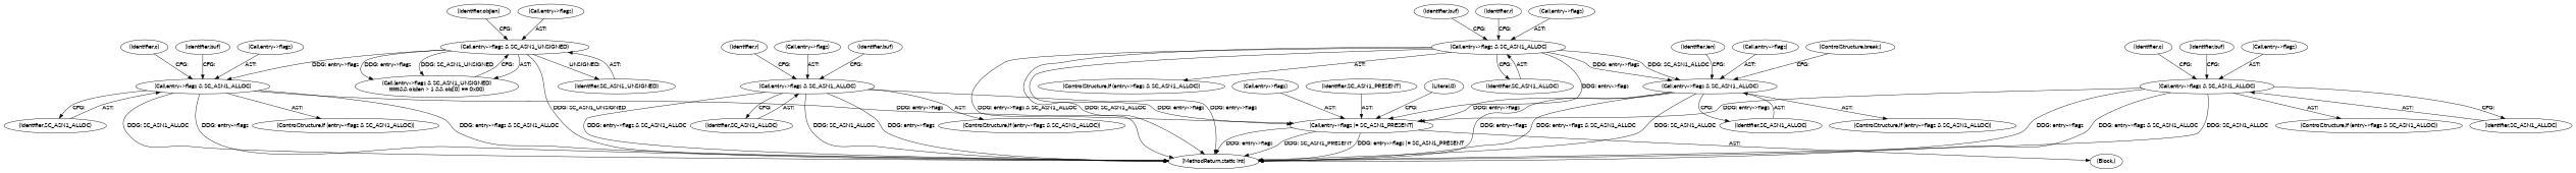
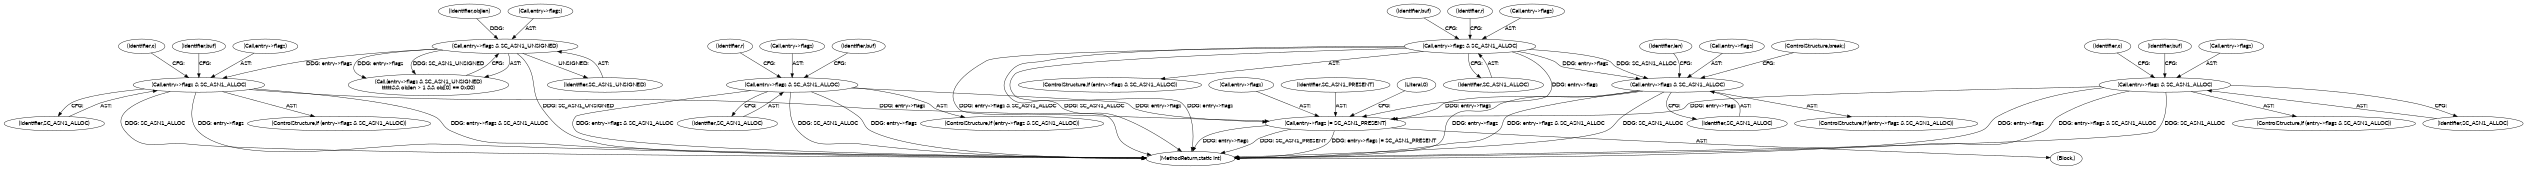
  digraph {
    fontname=Lato
    node [fontname=Lato]
    edge [fontname=Lato]
    n1 [label="(Call,entry->flags |= SC_ASN1_PRESENT)"]
    n2 [label="(MethodReturn,static int)"]
    n3 [label="(Block,)"]
    n4 [label="(Identifier,SC_ASN1_PRESENT)"]
    n5 [label="(Call,entry->flags & SC_ASN1_ALLOC)"]
    n6 [label="(ControlStructure,if (entry->flags & SC_ASN1_ALLOC))"]
    n7 [label="(Identifier,SC_ASN1_ALLOC)"]
    n8 [label="(Call,entry->flags & SC_ASN1_UNSIGNED)"]
    n9 [label="(Call,(entry->flags & SC_ASN1_UNSIGNED)\n\t\t\t\t\t&& objlen > 1 && obj[0] == 0x00)"]
    n10 [label="(Identifier,SC_ASN1_UNSIGNED)"]
    n11 [label="(Call,entry->flags & SC_ASN1_ALLOC)"]
    n12 [label="(ControlStructure,if (entry->flags & SC_ASN1_ALLOC))"]
    n13 [label="(Identifier,SC_ASN1_ALLOC)"]
    n14 [label="(Call,entry->flags & SC_ASN1_ALLOC)"]
    n15 [label="(Identifier,SC_ASN1_ALLOC)"]
    n16 [label="(ControlStructure,if (entry->flags & SC_ASN1_ALLOC))"]
    n17 [label="(Call,entry->flags & SC_ASN1_ALLOC)"]
    n18 [label="(ControlStructure,if (entry->flags & SC_ASN1_ALLOC))"]
    n19 [label="(Identifier,SC_ASN1_ALLOC)"]
    n20 [label="(Call,entry->flags & SC_ASN1_ALLOC)"]
    n21 [label="(ControlStructure,if (entry->flags & SC_ASN1_ALLOC))"]
    n22 [label="(Identifier,SC_ASN1_ALLOC)"]
    n23 [label="(Identifier,buf)"]
    n24 [label="(Literal,0)"]
    n25 [label="(Identifier,r)"]
    n26 [label="(Identifier,r)"]
    n27 [label="(Call,entry->flags)"]
    n28 [label="(Identifier,objlen)"]
    n29 [label="(Call,entry->flags)"]
    n30 [label="(ControlStructure,break;)"]
    n31 [label="(Call,entry->flags)"]
    n32 [label="(Identifier,c)"]
    n33 [label="(Call,entry->flags)"]
    n34 [label="(Call,entry->flags)"]
    n35 [label="(Identifier,c)"]
    n36 [label="(Identifier,buf)"]
    n37 [label="(Call,entry->flags)"]
    n38 [label="(Identifier,buf)"]
    n39 [label="(Identifier,buf)"]
    n40 [label="(Call,entry->flags)"]
    n41 [label="(Identifier,len)"]
    n1 -> n2 [label="DDG: SC_ASN1_PRESENT"]
    n1 -> n2 [label="DDG: entry->flags |= SC_ASN1_PRESENT"]
    n1 -> n2 [label="DDG: entry->flags"]
    n1 -> n3 [label="AST: "]
    n4 -> n1 [label="AST: "]
    n5 -> n1 [label="DDG: entry->flags"]
    n5 -> n2 [label="DDG: SC_ASN1_ALLOC"]
    n5 -> n2 [label="DDG: entry->flags"]
    n5 -> n2 [label="DDG: entry->flags & SC_ASN1_ALLOC"]
    n5 -> n6 [label="AST: "]
    n5 -> n7 [label="CFG: "]
    n7 -> n5 [label="AST: "]
    n8 -> n2 [label="DDG: SC_ASN1_UNSIGNED"]
    n8 -> n5 [label="DDG: entry->flags"]
    n8 -> n9 [label="AST: "]
    n8 -> n9 [label="DDG: entry->flags"]
    n8 -> n9 [label="DDG: SC_ASN1_UNSIGNED"]
    n8 -> n10 [label="UNSIGNED: "]
    n9 -> n8 [label="CFG: "]
    n10 -> n8 [label="AST: "]
    n11 -> n1 [label="DDG: entry->flags"]
    n11 -> n2 [label="DDG: SC_ASN1_ALLOC"]
    n11 -> n2 [label="DDG: entry->flags"]
    n11 -> n2 [label="DDG: entry->flags & SC_ASN1_ALLOC"]
    n11 -> n12 [label="AST: "]
    n11 -> n13 [label="CFG: "]
    n13 -> n11 [label="AST: "]
    n14 -> n1 [label="DDG: entry->flags"]
    n14 -> n2 [label="DDG: SC_ASN1_ALLOC"]
    n14 -> n2 [label="DDG: entry->flags"]
    n14 -> n2 [label="DDG: entry->flags & SC_ASN1_ALLOC"]
    n14 -> n15 [label="CFG: "]
    n14 -> n16 [label="AST: "]
    n15 -> n14 [label="AST: "]
    n17 -> n1 [label="DDG: entry->flags"]
    n17 -> n2 [label="DDG: entry->flags"]
    n17 -> n2 [label="DDG: entry->flags & SC_ASN1_ALLOC"]
    n17 -> n2 [label="DDG: SC_ASN1_ALLOC"]
    n17 -> n14 [label="DDG: entry->flags"]
    n17 -> n14 [label="DDG: SC_ASN1_ALLOC"]
    n17 -> n18 [label="AST: "]
    n17 -> n19 [label="CFG: "]
    n19 -> n17 [label="AST: "]
    n20 -> n1 [label="DDG: entry->flags"]
    n20 -> n2 [label="DDG: entry->flags"]
    n20 -> n2 [label="DDG: entry->flags & SC_ASN1_ALLOC"]
    n20 -> n2 [label="DDG: SC_ASN1_ALLOC"]
    n20 -> n21 [label="AST: "]
    n20 -> n22 [label="CFG: "]
    n22 -> n20 [label="AST: "]
    n23 -> n11 [label="CFG: "]
    n24 -> n1 [label="CFG: "]
    n25 -> n11 [label="CFG: "]
    n26 -> n17 [label="CFG: "]
    n27 -> n20 [label="AST: "]
-   n28 -> n8 [label="CFG: "]
+   n28 -> n8 [label="DDG: "]
    n29 -> n14 [label="AST: "]
    n30 -> n14 [label="CFG: "]
    n31 -> n8 [label="AST: "]
    n32 -> n20 [label="CFG: "]
    n33 -> n17 [label="AST: "]
    n34 -> n1 [label="AST: "]
    n35 -> n5 [label="CFG: "]
    n36 -> n17 [label="CFG: "]
    n37 -> n11 [label="AST: "]
    n38 -> n5 [label="CFG: "]
    n39 -> n20 [label="CFG: "]
    n40 -> n5 [label="AST: "]
    n41 -> n14 [label="CFG: "]
  }
